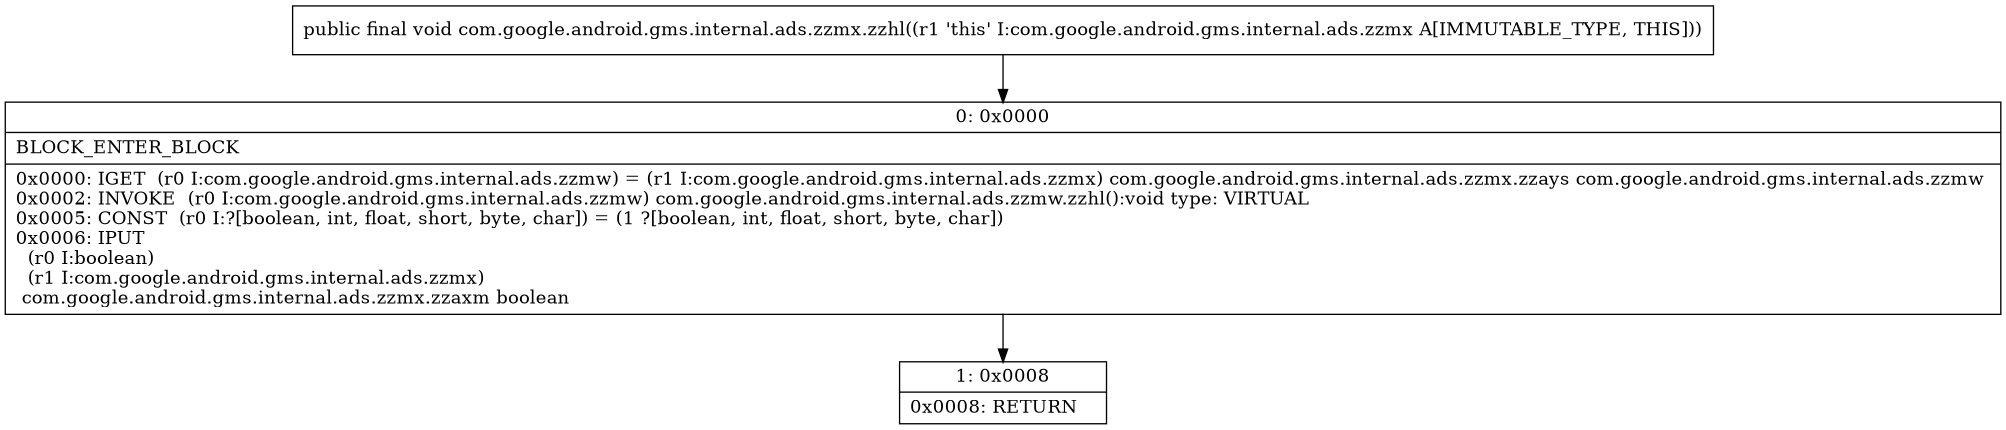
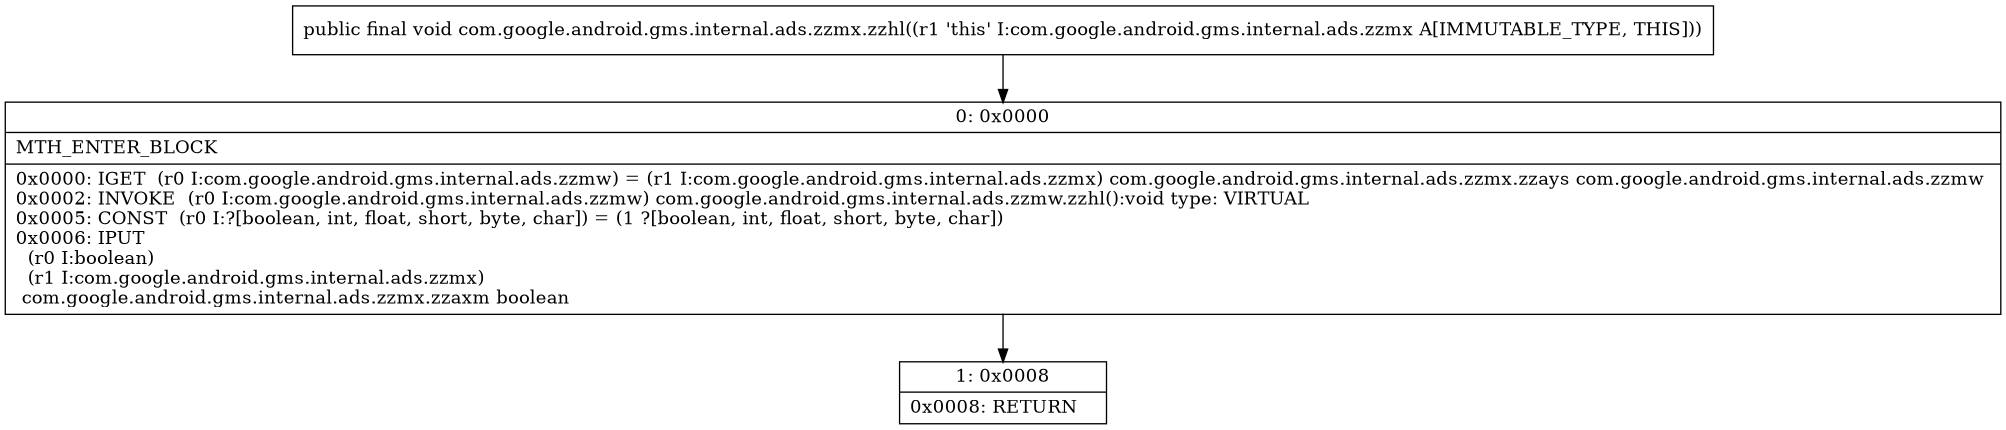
  digraph {
    node [shape=record]
-   n1 [label="{0\:\ 0x0000|BLOCK_ENTER_BLOCK\l|0x0000: IGET  (r0 I:com.google.android.gms.internal.ads.zzmw) = (r1 I:com.google.android.gms.internal.ads.zzmx) com.google.android.gms.internal.ads.zzmx.zzays com.google.android.gms.internal.ads.zzmw \l0x0002: INVOKE  (r0 I:com.google.android.gms.internal.ads.zzmw) com.google.android.gms.internal.ads.zzmw.zzhl():void type: VIRTUAL \l0x0005: CONST  (r0 I:?[boolean, int, float, short, byte, char]) = (1 ?[boolean, int, float, short, byte, char]) \l0x0006: IPUT  \l  (r0 I:boolean)\l  (r1 I:com.google.android.gms.internal.ads.zzmx)\l com.google.android.gms.internal.ads.zzmx.zzaxm boolean \l}"]
+   n1 [label="{0\:\ 0x0000|MTH_ENTER_BLOCK\l|0x0000: IGET  (r0 I:com.google.android.gms.internal.ads.zzmw) = (r1 I:com.google.android.gms.internal.ads.zzmx) com.google.android.gms.internal.ads.zzmx.zzays com.google.android.gms.internal.ads.zzmw \l0x0002: INVOKE  (r0 I:com.google.android.gms.internal.ads.zzmw) com.google.android.gms.internal.ads.zzmw.zzhl():void type: VIRTUAL \l0x0005: CONST  (r0 I:?[boolean, int, float, short, byte, char]) = (1 ?[boolean, int, float, short, byte, char]) \l0x0006: IPUT  \l  (r0 I:boolean)\l  (r1 I:com.google.android.gms.internal.ads.zzmx)\l com.google.android.gms.internal.ads.zzmx.zzaxm boolean \l}"]
    n2 [label="{1\:\ 0x0008|0x0008: RETURN   \l}"]
    n3 [label="{public final void com.google.android.gms.internal.ads.zzmx.zzhl((r1 'this' I:com.google.android.gms.internal.ads.zzmx A[IMMUTABLE_TYPE, THIS])) }"]
    n1 -> n2
    n3 -> n1
  }
